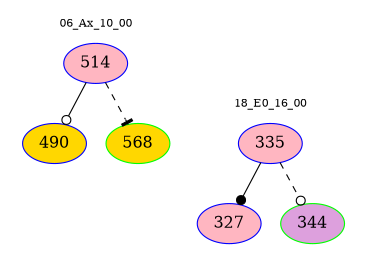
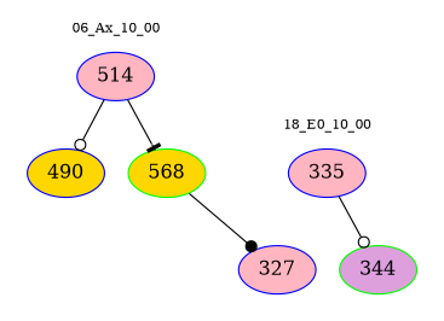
  digraph {
    node [color=blue fillcolor=lightpink style=filled]
    edge [arrowhead=odot color=black style=solid]
    n1 [label=514]
    n2 [fillcolor=gold label=490]
    n3 [color=green fillcolor=gold label=568]
    n4 [label=335]
    n5 [label=327]
    n6 [color=green fillcolor=plum label=344]
    subgraph cluster_1 {
      color=white
      fontsize=10
      label="06_Ax_10_00"
      n1
      n2
      n3
    }
    subgraph cluster_2 {
      color=white
      fontsize=10
-     label="18_E0_16_00"
+     label="18_E0_10_00"
      n4
      n5
      n6
    }
    n1 -> n2
-   n1 -> n3 [arrowhead=tee style=dashed]
-   n4 -> n5 [arrowhead=dot]
-   n4 -> n6 [style=dashed]
+   n1 -> n3 [arrowhead=tee]
+   n3 -> n5 [arrowhead=dot]
+   n4 -> n6
  }
